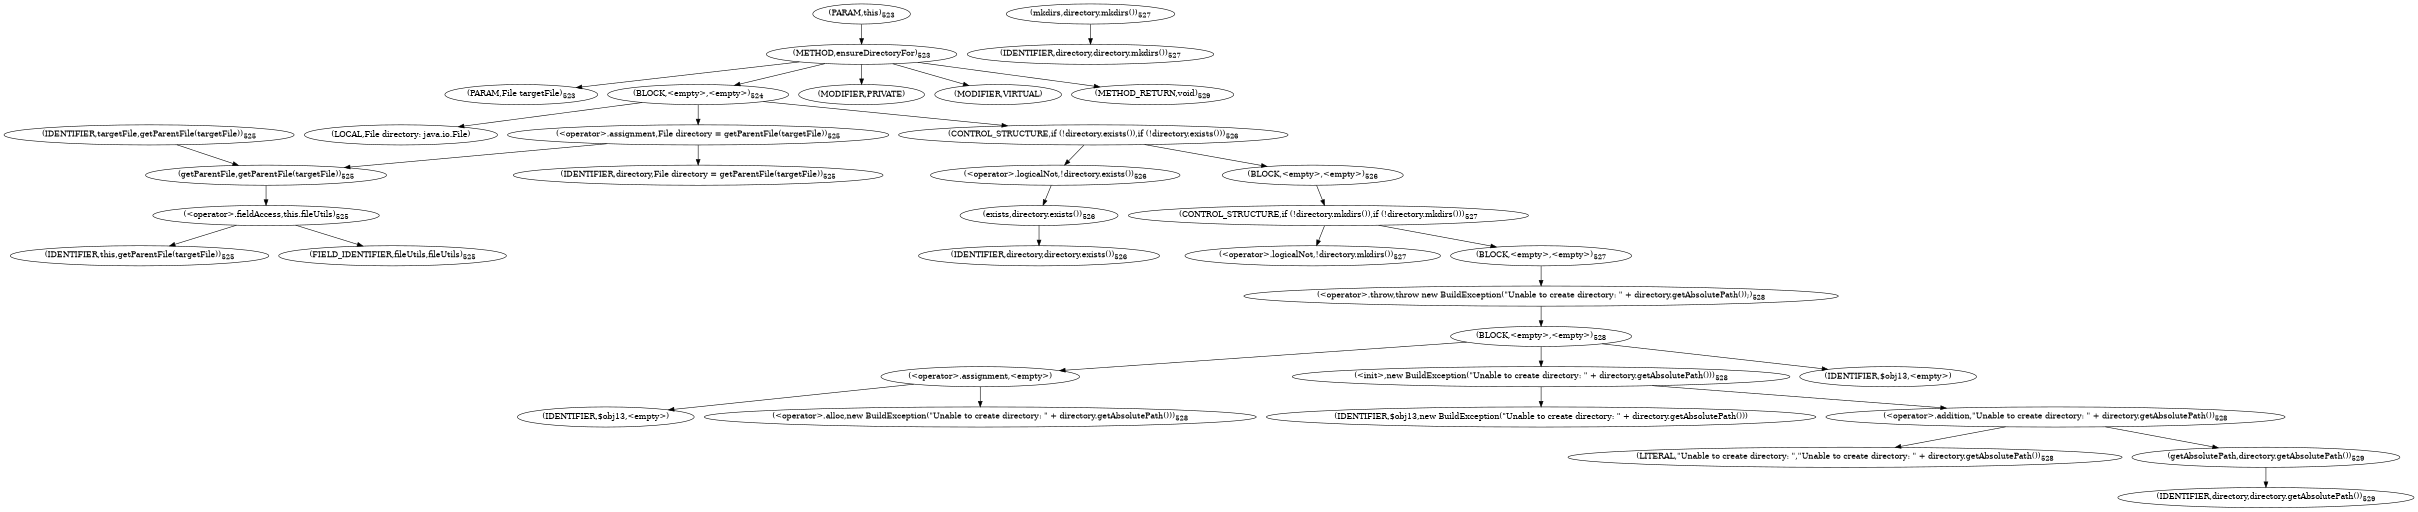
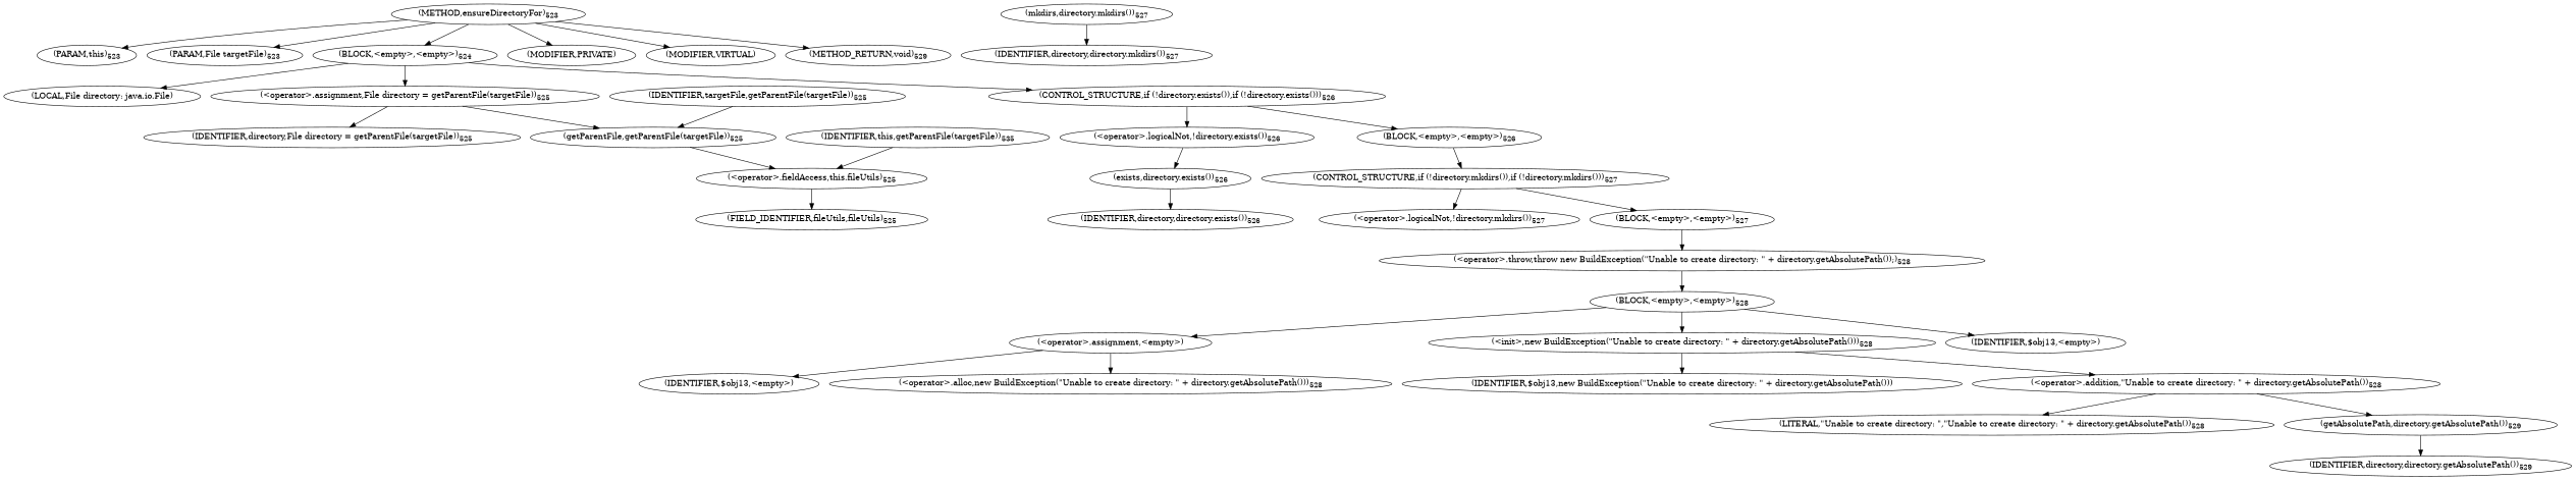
  digraph {
    n1 [label=<(METHOD,ensureDirectoryFor)<SUB>523</SUB>>]
    n2 [label=<(PARAM,this)<SUB>523</SUB>>]
    n3 [label=<(PARAM,File targetFile)<SUB>523</SUB>>]
    n4 [label=<(BLOCK,&lt;empty&gt;,&lt;empty&gt;)<SUB>524</SUB>>]
    n5 [label=<(MODIFIER,PRIVATE)>]
    n6 [label=<(MODIFIER,VIRTUAL)>]
    n7 [label=<(METHOD_RETURN,void)<SUB>529</SUB>>]
    n8 [label=<(LOCAL,File directory: java.io.File)>]
    n9 [label=<(&lt;operator&gt;.assignment,File directory = getParentFile(targetFile))<SUB>525</SUB>>]
    n10 [label=<(CONTROL_STRUCTURE,if (!directory.exists()),if (!directory.exists()))<SUB>526</SUB>>]
    n11 [label=<(IDENTIFIER,directory,File directory = getParentFile(targetFile))<SUB>525</SUB>>]
    n12 [label=<(getParentFile,getParentFile(targetFile))<SUB>525</SUB>>]
    n13 [label=<(&lt;operator&gt;.logicalNot,!directory.exists())<SUB>526</SUB>>]
    n14 [label=<(BLOCK,&lt;empty&gt;,&lt;empty&gt;)<SUB>526</SUB>>]
    n15 [label=<(&lt;operator&gt;.fieldAccess,this.fileUtils)<SUB>525</SUB>>]
-   n16 [label=<(IDENTIFIER,this,getParentFile(targetFile))<SUB>525</SUB>>]
+   n16 [label=<(IDENTIFIER,this,getParentFile(targetFile))<SUB>535</SUB>>]
    n17 [label=<(FIELD_IDENTIFIER,fileUtils,fileUtils)<SUB>525</SUB>>]
    n18 [label=<(IDENTIFIER,targetFile,getParentFile(targetFile))<SUB>525</SUB>>]
    n19 [label=<(exists,directory.exists())<SUB>526</SUB>>]
    n20 [label=<(CONTROL_STRUCTURE,if (!directory.mkdirs()),if (!directory.mkdirs()))<SUB>527</SUB>>]
    n21 [label=<(IDENTIFIER,directory,directory.exists())<SUB>526</SUB>>]
    n22 [label=<(&lt;operator&gt;.logicalNot,!directory.mkdirs())<SUB>527</SUB>>]
    n23 [label=<(BLOCK,&lt;empty&gt;,&lt;empty&gt;)<SUB>527</SUB>>]
    n24 [label=<(&lt;operator&gt;.throw,throw new BuildException(&quot;Unable to create directory: &quot; + directory.getAbsolutePath());)<SUB>528</SUB>>]
    n25 [label=<(mkdirs,directory.mkdirs())<SUB>527</SUB>>]
    n26 [label=<(IDENTIFIER,directory,directory.mkdirs())<SUB>527</SUB>>]
    n27 [label=<(BLOCK,&lt;empty&gt;,&lt;empty&gt;)<SUB>528</SUB>>]
    n28 [label=<(&lt;operator&gt;.assignment,&lt;empty&gt;)>]
    n29 [label=<(&lt;init&gt;,new BuildException(&quot;Unable to create directory: &quot; + directory.getAbsolutePath()))<SUB>528</SUB>>]
    n30 [label=<(IDENTIFIER,$obj13,&lt;empty&gt;)>]
    n31 [label=<(IDENTIFIER,$obj13,&lt;empty&gt;)>]
    n32 [label=<(&lt;operator&gt;.alloc,new BuildException(&quot;Unable to create directory: &quot; + directory.getAbsolutePath()))<SUB>528</SUB>>]
    n33 [label=<(IDENTIFIER,$obj13,new BuildException(&quot;Unable to create directory: &quot; + directory.getAbsolutePath()))>]
    n34 [label=<(&lt;operator&gt;.addition,&quot;Unable to create directory: &quot; + directory.getAbsolutePath())<SUB>528</SUB>>]
    n35 [label=<(LITERAL,&quot;Unable to create directory: &quot;,&quot;Unable to create directory: &quot; + directory.getAbsolutePath())<SUB>528</SUB>>]
    n36 [label=<(getAbsolutePath,directory.getAbsolutePath())<SUB>529</SUB>>]
    n37 [label=<(IDENTIFIER,directory,directory.getAbsolutePath())<SUB>529</SUB>>]
-   n2 -> n1
+   n1 -> n2
    n1 -> n3
    n1 -> n4
    n1 -> n5
    n1 -> n6
    n1 -> n7
    n4 -> n8
    n4 -> n9
    n4 -> n10
    n9 -> n11
    n9 -> n12
    n10 -> n13
    n10 -> n14
    n12 -> n15
    n13 -> n19
    n14 -> n20
-   n15 -> n16
+   n16 -> n15
    n15 -> n17
    n18 -> n12
    n19 -> n21
    n20 -> n22
    n20 -> n23
    n23 -> n24
    n24 -> n27
    n25 -> n26
    n27 -> n28
    n27 -> n29
    n27 -> n30
    n28 -> n31
    n28 -> n32
    n29 -> n33
    n29 -> n34
    n34 -> n35
    n34 -> n36
    n36 -> n37
  }
